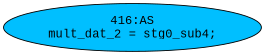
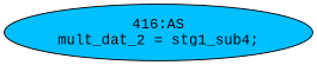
  strict digraph {
    fontname="Liberation Mono"
-   n1 [ast="<pyverilog.vparser.ast.Assign object at 0x7f9442a1a3d0>" def_var="['mult_dat_2']" fillcolor=deepskyblue label="416:AS\nmult_dat_2 = stg0_sub4;" statements="[]" style=filled typ=Assign use_var="['stg1_sub4']" fontname="Liberation Mono"]
+   n1 [ast="<pyverilog.vparser.ast.Assign object at 0x7f9442a1a3d0>" def_var="['mult_dat_2']" fillcolor=deepskyblue label="416:AS\nmult_dat_2 = stg1_sub4;" statements="[]" style=filled typ=Assign use_var="['stg1_sub4']" fontname="Liberation Mono"]
  }
